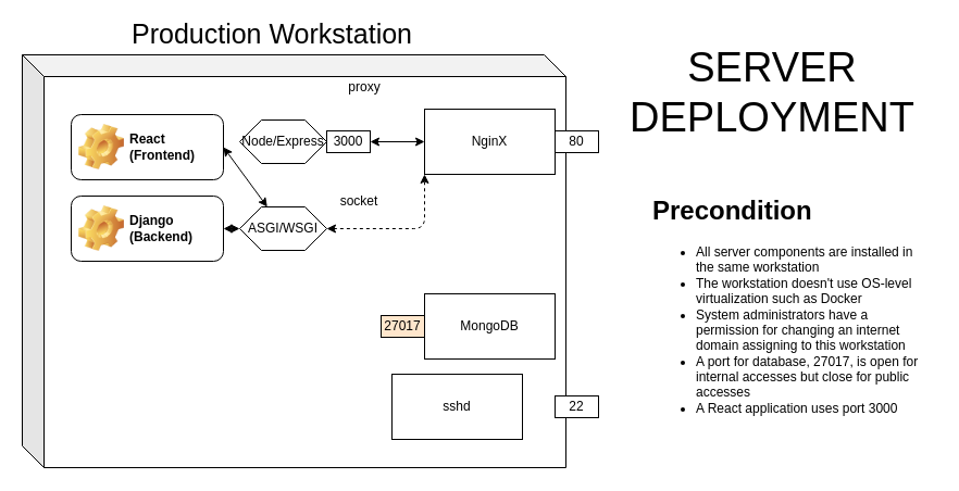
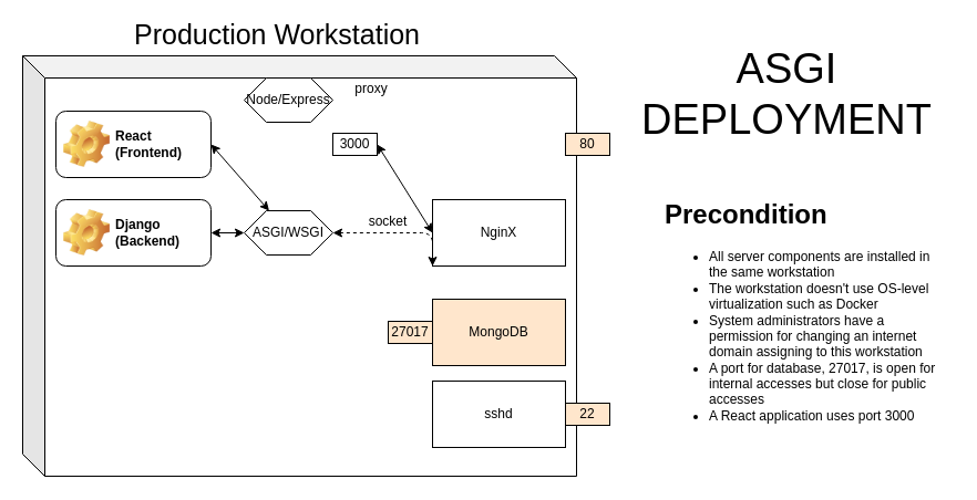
  <mxCell id="0" />
  <mxCell id="1" parent="0" />
  <mxCell id="2" value="" style="shape=cube;whiteSpace=wrap;html=1;boundedLbl=1;backgroundOutline=1;darkOpacity=0.05;darkOpacity2=0.1;" vertex="1" parent="1"><mxGeometry y="50" width="500" height="380" as="geometry" x="20" /></mxCell>
- <mxCell id="3" value="NginX" style="rounded=0;whiteSpace=wrap;html=1;" vertex="1" parent="1"><mxGeometry x="390" y="100" width="120" height="60" as="geometry" /></mxCell>
- <mxCell id="4" value="80" style="rounded=0;whiteSpace=wrap;html=1;" vertex="1" parent="1"><mxGeometry x="510" y="120" width="40" height="20" as="geometry" /></mxCell>
+ <mxCell id="3" value="NginX" style="rounded=0;whiteSpace=wrap;html=1;" vertex="1" parent="1"><mxGeometry x="390" y="180" width="120" height="60" as="geometry" /></mxCell>
+ <mxCell id="4" value="80" style="rounded=0;whiteSpace=wrap;html=1;fillColor=#ffe6cc;" vertex="1" parent="1"><mxGeometry x="510" y="120" width="40" height="20" as="geometry" /></mxCell>
  <mxCell id="5" value="&lt;font style=&quot;font-size: 25px&quot;&gt;Production Workstation&lt;/font&gt;" style="text;html=1;strokeColor=none;fillColor=none;align=center;verticalAlign=middle;whiteSpace=wrap;rounded=0;" vertex="1" parent="1"><mxGeometry x="90" y="20" width="320" height="20" as="geometry" /></mxCell>
  <mxCell id="6" value="ASGI/WSGI" style="shape=hexagon;perimeter=hexagonPerimeter2;whiteSpace=wrap;html=1;fixedSize=1;" vertex="1" parent="1"><mxGeometry x="220" y="190" width="80" height="40" as="geometry" /></mxCell>
- <mxCell id="7" value="Node/Express" style="shape=hexagon;perimeter=hexagonPerimeter2;whiteSpace=wrap;html=1;fixedSize=1;" vertex="1" parent="1"><mxGeometry x="220" y="110" width="80" height="40" as="geometry" /></mxCell>
- <mxCell id="8" value="MongoDB" style="rounded=0;whiteSpace=wrap;html=1;" vertex="1" parent="1"><mxGeometry x="390" y="270" width="120" height="60" as="geometry" /></mxCell>
- <mxCell id="9" value="Django (Backend)" style="label;whiteSpace=wrap;html=1;image=img/clipart/Gear_128x128.png" vertex="1" parent="1"><mxGeometry x="65" y="180" width="140" height="60" as="geometry" /></mxCell>
- <mxCell id="10" value="React (Frontend)" style="label;whiteSpace=wrap;html=1;image=img/clipart/Gear_128x128.png" vertex="1" parent="1"><mxGeometry x="65" y="105" width="140" height="60" as="geometry" /></mxCell>
- <mxCell id="11" value="sshd" style="rounded=0;whiteSpace=wrap;html=1;" vertex="1" parent="1"><mxGeometry x="360" y="344" width="120" height="60" as="geometry" /></mxCell>
+ <mxCell id="7" value="Node/Express" style="shape=hexagon;perimeter=hexagonPerimeter2;whiteSpace=wrap;html=1;fixedSize=1;" vertex="1" parent="1"><mxGeometry x="220" y="70" width="80" height="40" as="geometry" /></mxCell>
+ <mxCell id="8" value="MongoDB" style="rounded=0;whiteSpace=wrap;html=1;fillColor=#ffe6cc;" vertex="1" parent="1"><mxGeometry x="390" y="270" width="120" height="60" as="geometry" /></mxCell>
+ <mxCell id="9" value="Django (Backend)" style="label;whiteSpace=wrap;html=1;image=img/clipart/Gear_128x128.png" vertex="1" parent="1"><mxGeometry x="50" y="180" width="140" height="60" as="geometry" /></mxCell>
+ <mxCell id="10" value="React (Frontend)" style="label;whiteSpace=wrap;html=1;image=img/clipart/Gear_128x128.png" vertex="1" parent="1"><mxGeometry x="50" y="100" width="140" height="60" as="geometry" /></mxCell>
+ <mxCell id="11" value="sshd" style="rounded=0;whiteSpace=wrap;html=1;" vertex="1" parent="1"><mxGeometry x="390" y="344" width="120" height="60" as="geometry" /></mxCell>
  <mxCell id="12" value="27017" style="rounded=0;whiteSpace=wrap;html=1;fillColor=#ffe6cc;" vertex="1" parent="1"><mxGeometry x="350" y="290" width="40" height="20" as="geometry" /></mxCell>
- <mxCell id="13" value="22" style="rounded=0;whiteSpace=wrap;html=1;" vertex="1" parent="1"><mxGeometry x="510" y="364" width="40" height="20" as="geometry" /></mxCell>
+ <mxCell id="13" value="22" style="rounded=0;whiteSpace=wrap;html=1;fillColor=#ffe6cc;" vertex="1" parent="1"><mxGeometry x="510" y="364" width="40" height="20" as="geometry" /></mxCell>
  <mxCell id="14" value="&lt;h1&gt;Precondition&lt;/h1&gt;&lt;div&gt;&lt;ul&gt;&lt;li&gt;All server components are installed in the same workstation&lt;/li&gt;&lt;li&gt;The workstation doesn't use OS-level virtualization such as Docker&lt;/li&gt;&lt;li&gt;System administrators have a permission for changing an internet domain assigning to this workstation&lt;/li&gt;&lt;li&gt;A port for database, 27017, is open for internal accesses but close for public accesses&lt;/li&gt;&lt;li&gt;A React application uses port 3000&lt;/li&gt;&lt;/ul&gt;&lt;/div&gt;" style="text;html=1;strokeColor=none;fillColor=none;spacing=5;spacingTop=-20;whiteSpace=wrap;overflow=hidden;rounded=0;" vertex="1" parent="1"><mxGeometry x="595" y="174" width="255" height="236" as="geometry" /></mxCell>
  <mxCell id="15" value="" style="endArrow=classic;startArrow=classic;html=1;entryX=0;entryY=0.5;entryDx=0;entryDy=0;exitX=1;exitY=0.5;exitDx=0;exitDy=0;" edge="1" parent="1" source="22" target="3"><mxGeometry width="50" height="50" relative="1" as="geometry"><mxPoint x="320" y="230" as="sourcePoint" /><mxPoint x="370" y="180" as="targetPoint" /></mxGeometry></mxCell>
  <mxCell id="16" value="" style="endArrow=classic;startArrow=classic;html=1;entryX=0;entryY=1;entryDx=0;entryDy=0;exitX=1;exitY=0.5;exitDx=0;exitDy=0;dashed=1;" edge="1" parent="1" source="6" target="3"><mxGeometry width="50" height="50" relative="1" as="geometry"><mxPoint x="450" y="260" as="sourcePoint" /><mxPoint x="500" y="210" as="targetPoint" /><Array as="points"><mxPoint x="390" y="210" /></Array></mxGeometry></mxCell>
  <mxCell id="17" value="proxy" style="text;html=1;strokeColor=none;fillColor=none;align=center;verticalAlign=middle;whiteSpace=wrap;rounded=0;" vertex="1" parent="1"><mxGeometry x="315" y="70" width="40" height="20" as="geometry" /></mxCell>
- <mxCell id="18" value="socket" style="text;html=1;strokeColor=none;fillColor=none;align=center;verticalAlign=middle;whiteSpace=wrap;rounded=0;" vertex="1" parent="1"><mxGeometry x="310" y="175" width="40" height="20" as="geometry" /></mxCell>
+ <mxCell id="18" value="socket" style="text;html=1;strokeColor=none;fillColor=none;align=center;verticalAlign=middle;whiteSpace=wrap;rounded=0;" vertex="1" parent="1"><mxGeometry x="330" y="190" width="40" height="20" as="geometry" /></mxCell>
  <mxCell id="19" value="" style="endArrow=classic;startArrow=classic;html=1;exitX=1;exitY=0.5;exitDx=0;exitDy=0;" edge="1" parent="1" source="10" target="6"><mxGeometry width="50" height="50" relative="1" as="geometry"><mxPoint x="450" y="260" as="sourcePoint" /><mxPoint x="500" y="210" as="targetPoint" /></mxGeometry></mxCell>
  <mxCell id="20" value="" style="endArrow=classic;startArrow=classic;html=1;entryX=0;entryY=0.5;entryDx=0;entryDy=0;exitX=1;exitY=0.5;exitDx=0;exitDy=0;" edge="1" parent="1" source="9" target="6"><mxGeometry width="50" height="50" relative="1" as="geometry"><mxPoint x="450" y="260" as="sourcePoint" /><mxPoint x="500" y="210" as="targetPoint" /></mxGeometry></mxCell>
- <mxCell id="21" value="&lt;span style=&quot;font-size: 38px&quot;&gt;SERVER DEPLOYMENT&lt;/span&gt;" style="text;html=1;strokeColor=none;fillColor=none;align=center;verticalAlign=middle;whiteSpace=wrap;rounded=0;" vertex="1" parent="1"><mxGeometry x="560" y="30" width="300" height="110" as="geometry" /></mxCell>
+ <mxCell id="21" value="&lt;span style=&quot;font-size: 38px&quot;&gt;ASGI DEPLOYMENT&lt;/span&gt;" style="text;html=1;strokeColor=none;fillColor=none;align=center;verticalAlign=middle;whiteSpace=wrap;rounded=0;" vertex="1" parent="1"><mxGeometry x="560" y="30" width="300" height="110" as="geometry" /></mxCell>
  <mxCell id="22" value="3000" style="rounded=0;whiteSpace=wrap;html=1;" vertex="1" parent="1"><mxGeometry x="300" y="120" width="40" height="20" as="geometry" /></mxCell>
